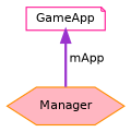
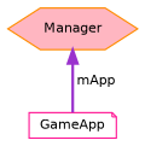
  digraph {
    node [fontname=Helvetica fontsize=10 style=filled]
    n1 [color=darkorange fillcolor=lightpink fontcolor=black height=0.2 label=Manager shape=hexagon width=0.4]
    n2 [color=deeppink fillcolor=white height=0.2 label=GameApp shape=note width=0.4]
-   n2 -> n1 [color=darkorchid3 dir=back fontname=Helvetica fontsize=10 label=" mApp" labelfontname=Helvetica labelfontsize=10 style=bold]
+   n1 -> n2 [color=darkorchid3 dir=back fontname=Helvetica fontsize=10 label=" mApp" labelfontname=Helvetica labelfontsize=10 style=bold]
  }
